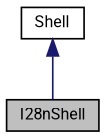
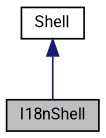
  digraph {
    fontname=Roboto
    node [color=black fontname=Roboto fontsize=10 shape=record style=filled]
-   n1 [fillcolor=grey75 fontcolor=black height=0.2 label=I28nShell width=0.4]
+   n1 [fillcolor=grey75 fontcolor=black height=0.2 label=I18nShell width=0.4]
    n2 [fillcolor=white height=0.2 label=Shell width=0.4]
    n2 -> n1 [color=midnightblue dir=back fontname=Roboto fontsize=10 labelfontname=Helvetica labelfontsize=10 style=solid]
  }
